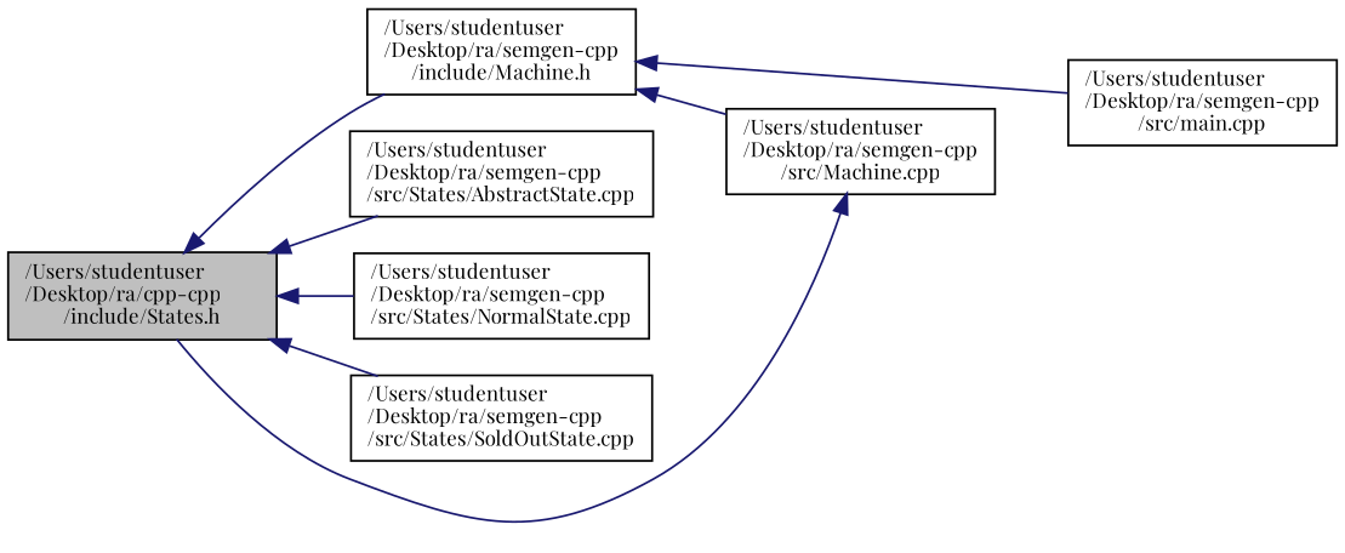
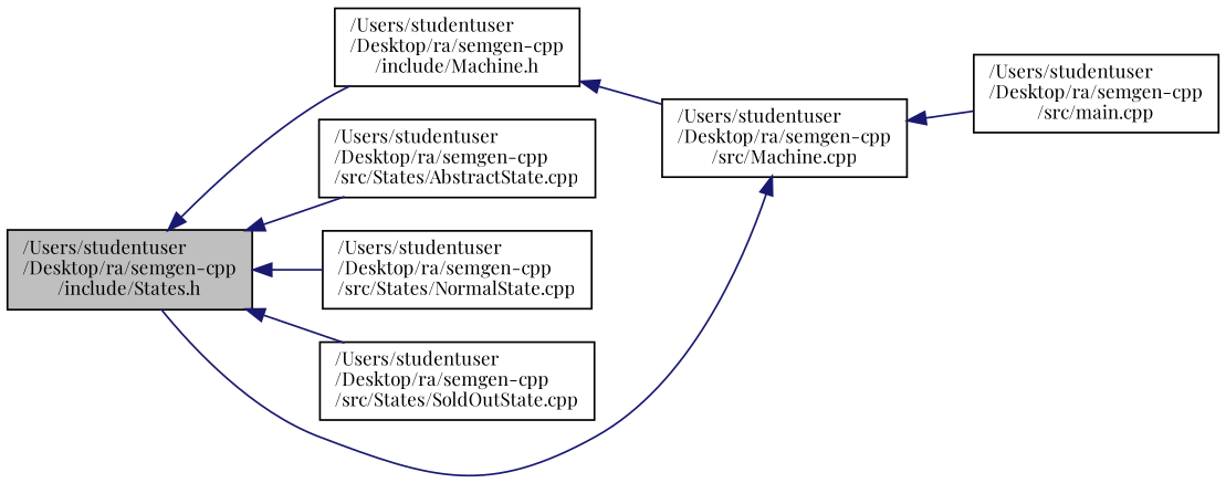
  digraph {
    fontname="Playfair Display"
    rankdir=LR
    node [color=black fillcolor=white fontname="Playfair Display" fontsize=10 shape=record style=filled]
    edge [color=midnightblue dir=back fontname="Playfair Display" fontsize=10 labelfontname=Helvetica labelfontsize=10 style=solid]
-   n1 [fillcolor=grey75 fontcolor=black height=0.2 label="/Users/studentuser\l/Desktop/ra/cpp-cpp\l/include/States.h" width=0.4]
+   n1 [fillcolor=grey75 fontcolor=black height=0.2 label="/Users/studentuser\l/Desktop/ra/semgen-cpp\l/include/States.h" width=0.4]
    n2 [height=0.2 label="/Users/studentuser\l/Desktop/ra/semgen-cpp\l/include/Machine.h" width=0.4]
    n3 [height=0.2 label="/Users/studentuser\l/Desktop/ra/semgen-cpp\l/src/States/AbstractState.cpp" width=0.4]
    n4 [height=0.2 label="/Users/studentuser\l/Desktop/ra/semgen-cpp\l/src/States/NormalState.cpp" width=0.4]
    n5 [height=0.2 label="/Users/studentuser\l/Desktop/ra/semgen-cpp\l/src/States/SoldOutState.cpp" width=0.4]
    n6 [height=0.2 label="/Users/studentuser\l/Desktop/ra/semgen-cpp\l/src/Machine.cpp" width=0.4]
    n7 [height=0.2 label="/Users/studentuser\l/Desktop/ra/semgen-cpp\l/src/main.cpp" width=0.4]
    n1 -> n2
    n1 -> n3
    n1 -> n4
    n1 -> n5
    n2 -> n6
-   n2 -> n7
+   n6 -> n7
    n6 -> n1
  }
